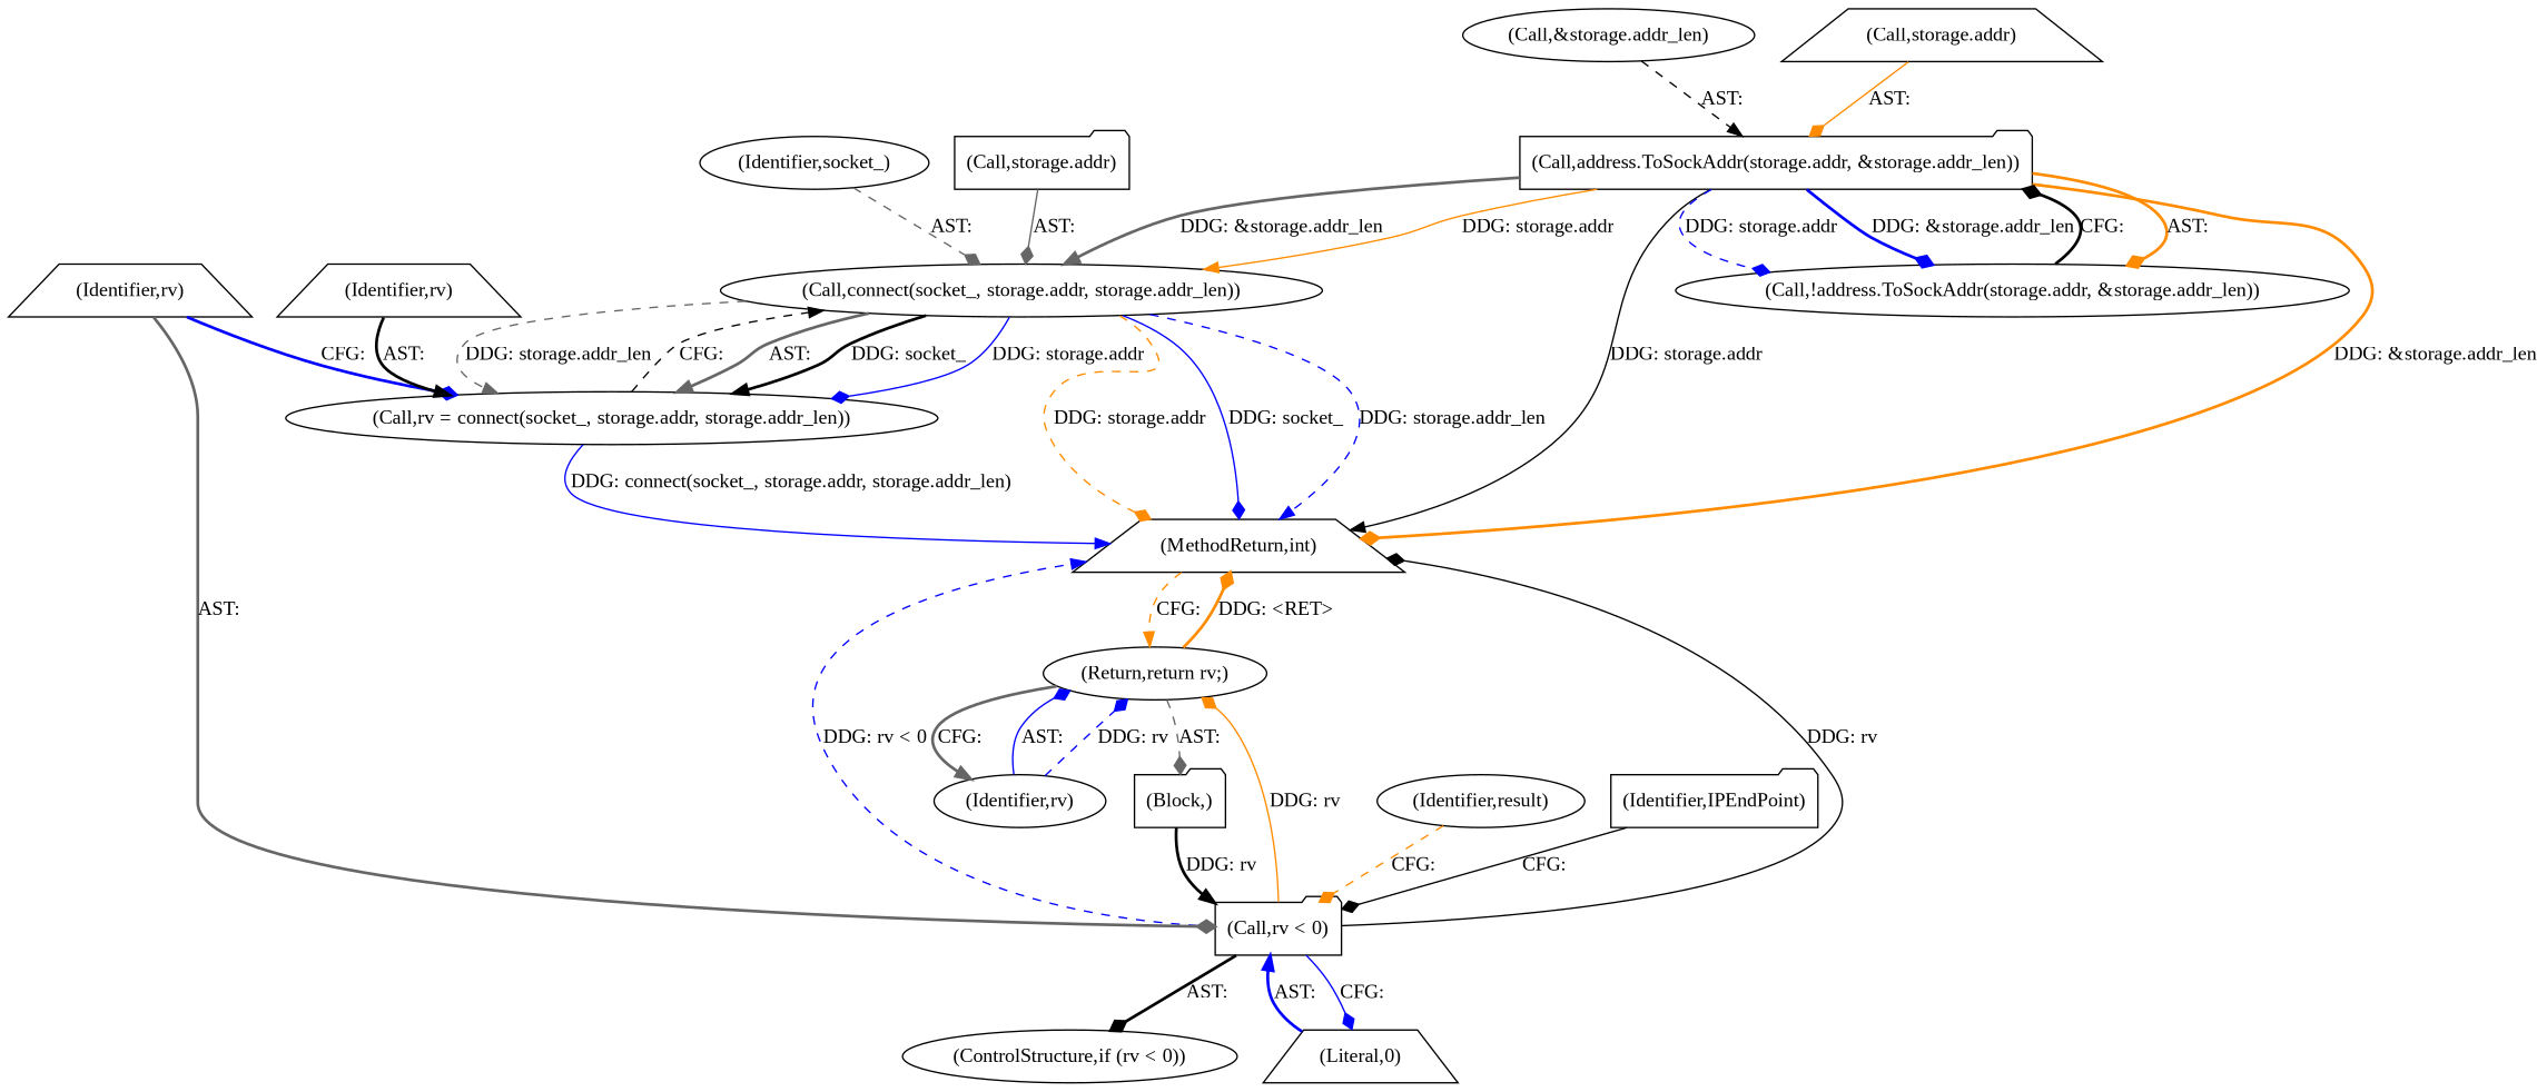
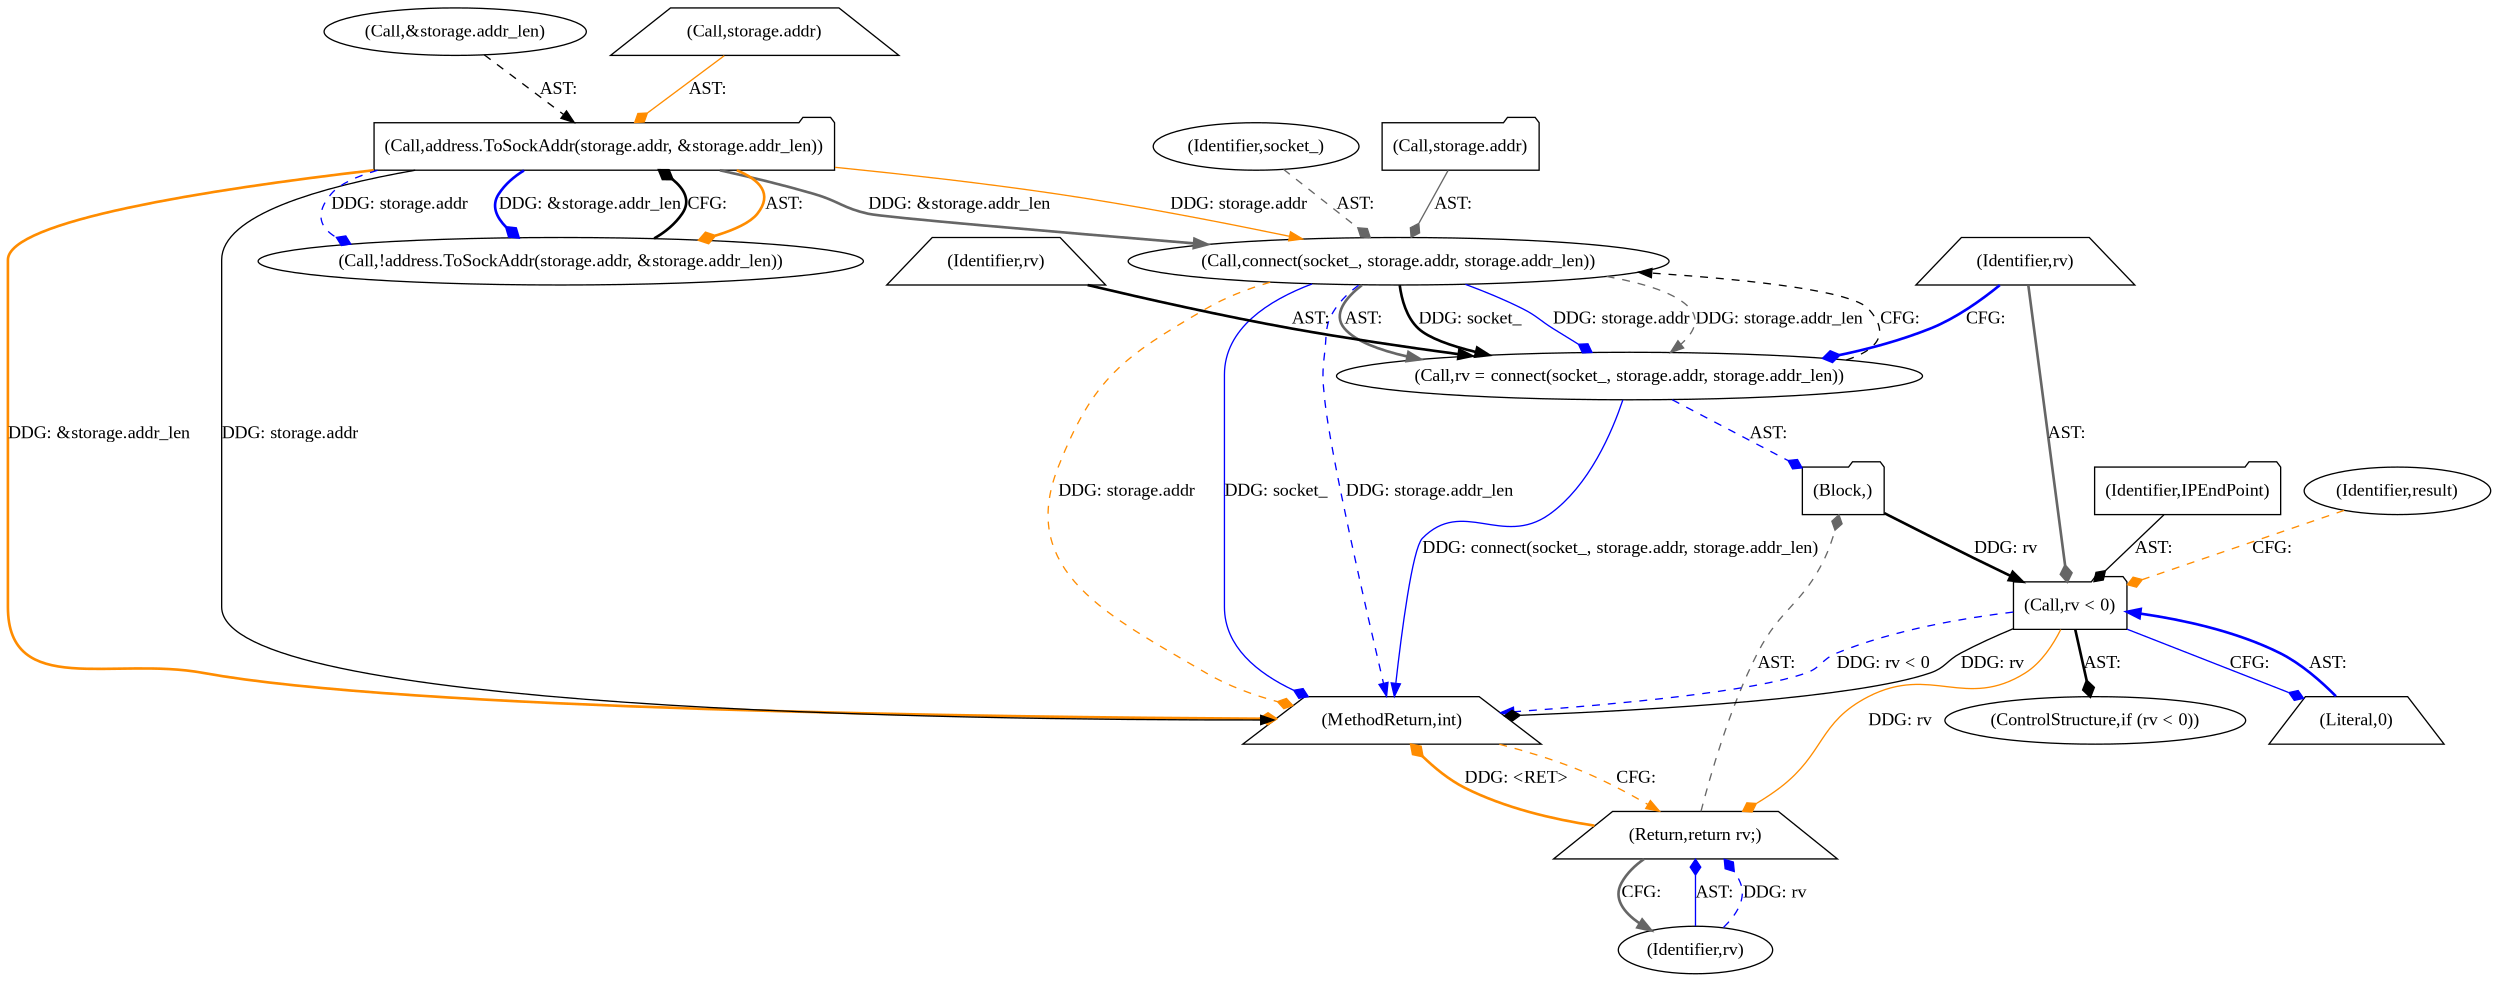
  digraph {
    fontname="Liberation Serif"
    node [fontname="Liberation Serif" shape=ellipse]
    edge [arrowhead=diamond color=blue fontname="Liberation Serif" style=bold]
    n1 [label="(Call,connect(socket_, storage.addr, storage.addr_len))"]
    n2 [label="(Call,rv = connect(socket_, storage.addr, storage.addr_len))"]
    n3 [label="(MethodReturn,int)" shape=trapezium]
    n4 [label="(Block,)" shape=folder]
-   n5 [label="(Return,return rv;)"]
+   n5 [label="(Return,return rv;)" shape=trapezium]
    n6 [label="(Call,address.ToSockAddr(storage.addr, &storage.addr_len))" shape=folder]
    n7 [label="(Call,!address.ToSockAddr(storage.addr, &storage.addr_len))"]
    n8 [label="(Call,&storage.addr_len)"]
    n9 [label="(Call,rv < 0)" shape=folder]
    n10 [label="(ControlStructure,if (rv < 0))"]
    n11 [label="(Literal,0)" shape=trapezium]
    n12 [label="(Identifier,rv)"]
    n13 [label="(Identifier,rv)" shape=trapezium]
    n14 [label="(Identifier,result)"]
    n15 [label="(Identifier,socket_)"]
    n16 [label="(Identifier,rv)" shape=trapezium]
    n17 [label="(Call,storage.addr)" shape=folder]
    n18 [label="(Identifier,IPEndPoint)" shape=folder]
    n19 [label="(Call,storage.addr)" shape=trapezium]
    n1 -> n2 [arrowhead=normal color=gray40 label="AST: "]
    n1 -> n2 [arrowhead=normal color=black label="DDG: socket_"]
    n1 -> n2 [label="DDG: storage.addr" style=solid]
    n1 -> n2 [arrowhead=normal color=gray40 label="DDG: storage.addr_len" style=dashed]
    n1 -> n3 [color=darkorange label="DDG: storage.addr" style=dashed]
    n1 -> n3 [label="DDG: socket_" style=solid]
    n1 -> n3 [arrowhead=normal label="DDG: storage.addr_len" style=dashed]
    n2 -> n1 [arrowhead=normal color=black label="CFG: " style=dashed]
    n2 -> n3 [arrowhead=normal label="DDG: connect(socket_, storage.addr, storage.addr_len)" style=solid]
+   n2 -> n4 [label="AST: " style=dashed]
    n3 -> n5 [arrowhead=normal color=darkorange label="CFG: " style=dashed]
    n4 -> n9 [arrowhead=normal color=black label="DDG: rv"]
    n5 -> n3 [color=darkorange label="DDG: <RET>"]
    n5 -> n4 [color=gray40 label="AST: " style=dashed]
    n5 -> n12 [arrowhead=normal color=gray40 label="CFG: "]
    n6 -> n1 [arrowhead=normal color=darkorange label="DDG: storage.addr" style=solid]
    n6 -> n1 [arrowhead=normal color=gray40 label="DDG: &storage.addr_len"]
    n6 -> n3 [color=darkorange label="DDG: &storage.addr_len"]
    n6 -> n3 [arrowhead=normal color=black label="DDG: storage.addr" style=solid]
    n6 -> n7 [color=darkorange label="AST: "]
    n6 -> n7 [label="DDG: storage.addr" style=dashed]
    n6 -> n7 [label="DDG: &storage.addr_len"]
    n7 -> n6 [color=black label="CFG: "]
    n8 -> n6 [arrowhead=normal color=black label="AST: " style=dashed]
    n9 -> n3 [arrowhead=normal label="DDG: rv < 0" style=dashed]
    n9 -> n3 [color=black label="DDG: rv" style=solid]
    n9 -> n5 [color=darkorange label="DDG: rv" style=solid]
    n9 -> n10 [color=black label="AST: "]
    n9 -> n11 [label="CFG: " style=solid]
    n11 -> n9 [arrowhead=normal label="AST: "]
    n12 -> n5 [label="AST: " style=solid]
    n12 -> n5 [label="DDG: rv" style=dashed]
    n13 -> n2 [label="CFG: "]
    n13 -> n9 [color=gray40 label="AST: "]
    n14 -> n9 [color=darkorange label="CFG: " style=dashed]
    n15 -> n1 [color=gray40 label="AST: " style=dashed]
    n16 -> n2 [arrowhead=normal color=black label="AST: "]
    n17 -> n1 [color=gray40 label="AST: " style=solid]
-   n18 -> n9 [color=black label="CFG: " style=solid]
+   n18 -> n9 [color=black label="AST: " style=solid]
    n19 -> n6 [color=darkorange label="AST: " style=solid]
  }
